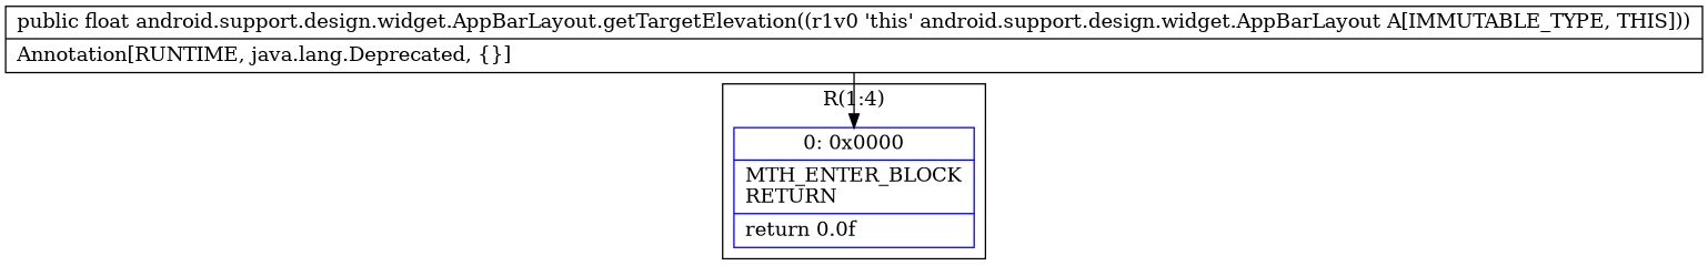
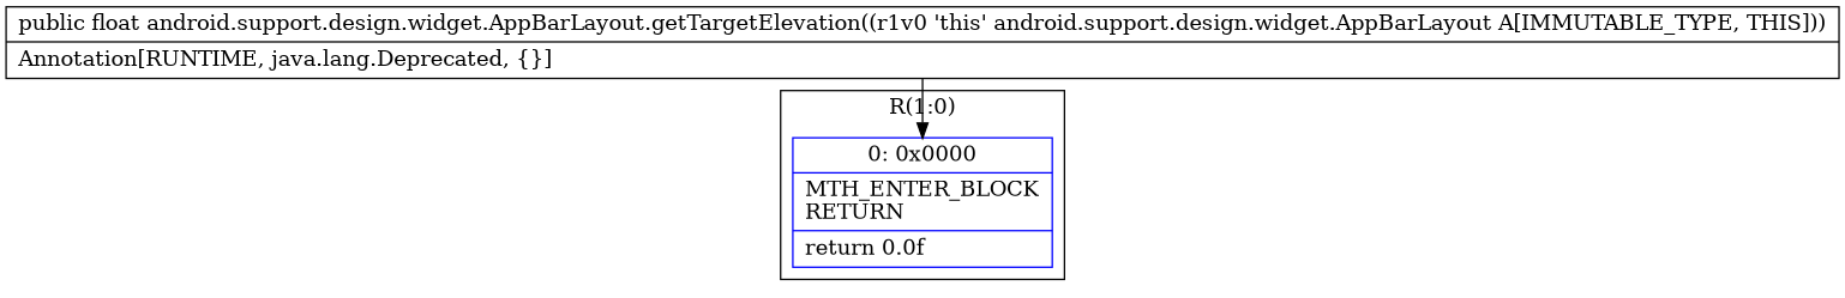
  digraph {
    node [shape=record]
    n1 [color=blue label="{0\:\ 0x0000|MTH_ENTER_BLOCK\lRETURN\l|return 0.0f\l}"]
    n2 [label="{public float android.support.design.widget.AppBarLayout.getTargetElevation((r1v0 'this' android.support.design.widget.AppBarLayout A[IMMUTABLE_TYPE, THIS]))  | Annotation[RUNTIME, java.lang.Deprecated, \{\}]\l}"]
    subgraph cluster_1 {
-     label="R(1:4)"
+     label="R(1:0)"
      n1
    }
    n2 -> n1
  }
